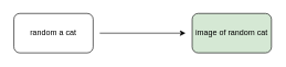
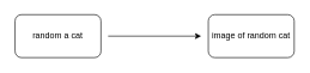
  <mxCell id="0" />
  <mxCell id="1" parent="0" />
  <mxCell id="2" value="random a cat" style="rounded=1;whiteSpace=wrap;html=1;" vertex="1" parent="1"><mxGeometry x="20" y="20" width="120" height="60" as="geometry" /></mxCell>
- <mxCell id="3" value="image of random cat" style="rounded=1;whiteSpace=wrap;html=1;fillColor=#d5e8d4;" vertex="1" parent="1"><mxGeometry x="290" y="20" width="120" height="60" as="geometry" /></mxCell>
+ <mxCell id="3" value="image of random cat" style="rounded=1;whiteSpace=wrap;html=1;" vertex="1" parent="1"><mxGeometry x="290" y="20" width="120" height="60" as="geometry" /></mxCell>
  <mxCell id="4" value="" style="endArrow=classic;html=1;rounded=0;" edge="1" parent="1"><mxGeometry width="50" height="50" relative="1" as="geometry"><mxPoint x="150" y="50" as="sourcePoint" /><mxPoint x="280" y="50" as="targetPoint" /></mxGeometry></mxCell>
